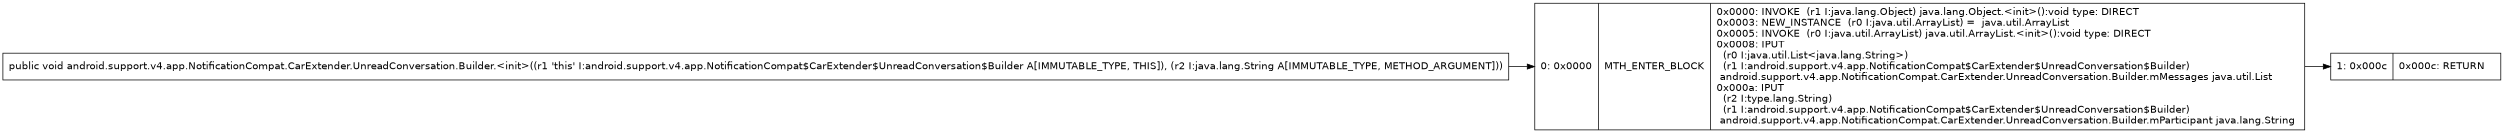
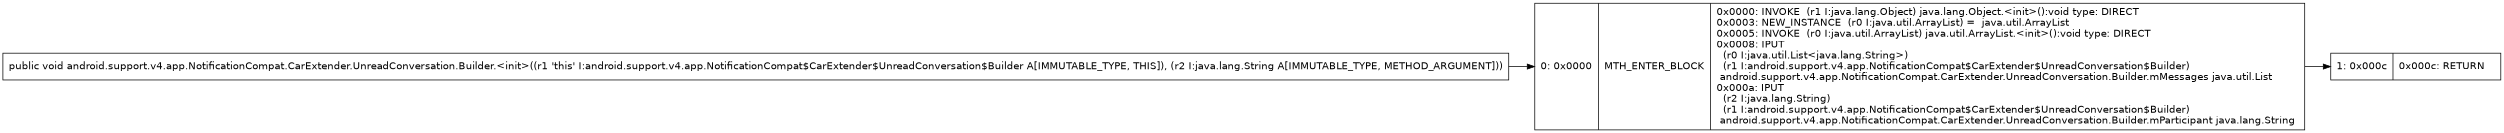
  digraph {
    rankdir=LR
    fontname="DejaVu Sans"
    node [shape=record fontname="DejaVu Sans"]
    edge [fontname="DejaVu Sans"]
-   n1 [label="{0\:\ 0x0000|MTH_ENTER_BLOCK\l|0x0000: INVOKE  (r1 I:java.lang.Object) java.lang.Object.\<init\>():void type: DIRECT \l0x0003: NEW_INSTANCE  (r0 I:java.util.ArrayList) =  java.util.ArrayList \l0x0005: INVOKE  (r0 I:java.util.ArrayList) java.util.ArrayList.\<init\>():void type: DIRECT \l0x0008: IPUT  \l  (r0 I:java.util.List\<java.lang.String\>)\l  (r1 I:android.support.v4.app.NotificationCompat$CarExtender$UnreadConversation$Builder)\l android.support.v4.app.NotificationCompat.CarExtender.UnreadConversation.Builder.mMessages java.util.List \l0x000a: IPUT  \l  (r2 I:type.lang.String)\l  (r1 I:android.support.v4.app.NotificationCompat$CarExtender$UnreadConversation$Builder)\l android.support.v4.app.NotificationCompat.CarExtender.UnreadConversation.Builder.mParticipant java.lang.String \l}"]
+   n1 [label="{0\:\ 0x0000|MTH_ENTER_BLOCK\l|0x0000: INVOKE  (r1 I:java.lang.Object) java.lang.Object.\<init\>():void type: DIRECT \l0x0003: NEW_INSTANCE  (r0 I:java.util.ArrayList) =  java.util.ArrayList \l0x0005: INVOKE  (r0 I:java.util.ArrayList) java.util.ArrayList.\<init\>():void type: DIRECT \l0x0008: IPUT  \l  (r0 I:java.util.List\<java.lang.String\>)\l  (r1 I:android.support.v4.app.NotificationCompat$CarExtender$UnreadConversation$Builder)\l android.support.v4.app.NotificationCompat.CarExtender.UnreadConversation.Builder.mMessages java.util.List \l0x000a: IPUT  \l  (r2 I:java.lang.String)\l  (r1 I:android.support.v4.app.NotificationCompat$CarExtender$UnreadConversation$Builder)\l android.support.v4.app.NotificationCompat.CarExtender.UnreadConversation.Builder.mParticipant java.lang.String \l}"]
    n2 [label="{1\:\ 0x000c|0x000c: RETURN   \l}"]
    n3 [label="{public void android.support.v4.app.NotificationCompat.CarExtender.UnreadConversation.Builder.\<init\>((r1 'this' I:android.support.v4.app.NotificationCompat$CarExtender$UnreadConversation$Builder A[IMMUTABLE_TYPE, THIS]), (r2 I:java.lang.String A[IMMUTABLE_TYPE, METHOD_ARGUMENT])) }"]
    n1 -> n2
    n3 -> n1
  }
